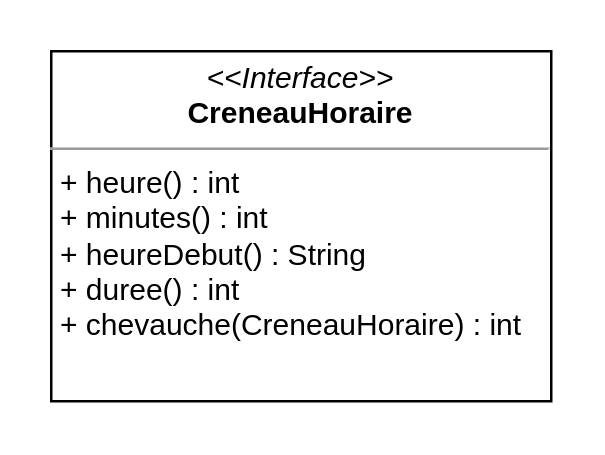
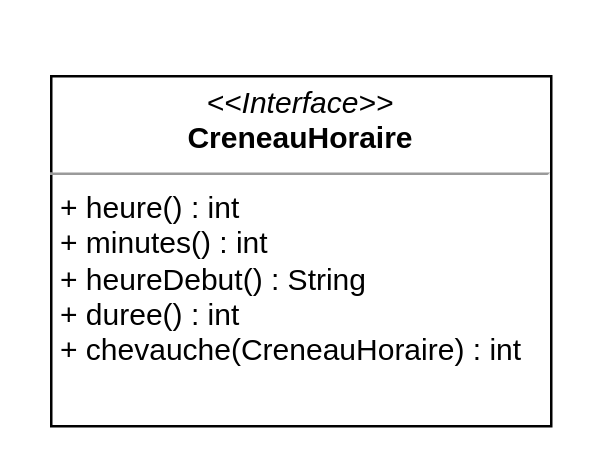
  <mxCell id="0" />
  <mxCell id="1" parent="0" />
- <mxCell id="2" value="&lt;p style=&quot;margin: 0px ; margin-top: 4px ; text-align: center&quot;&gt;&lt;i&gt;&amp;lt;&amp;lt;Interface&amp;gt;&amp;gt;&lt;/i&gt;&lt;br&gt;&lt;b&gt;CreneauHoraire&lt;/b&gt;&lt;/p&gt;&lt;hr size=&quot;1&quot;&gt;&lt;p style=&quot;margin: 0px ; margin-left: 4px&quot;&gt;+ heure() : int&lt;/p&gt;&lt;p style=&quot;margin: 0px ; margin-left: 4px&quot;&gt;+ minutes() : int&lt;span&gt;&amp;nbsp;&lt;/span&gt;&lt;/p&gt;&lt;p style=&quot;margin: 0px ; margin-left: 4px&quot;&gt;+ heureDebut() : String&lt;/p&gt;&lt;p style=&quot;margin: 0px ; margin-left: 4px&quot;&gt;+ duree() : int&lt;/p&gt;&lt;p style=&quot;margin: 0px ; margin-left: 4px&quot;&gt;+ chevauche(CreneauHoraire) : int&lt;/p&gt;" style="verticalAlign=top;align=left;overflow=fill;fontSize=12;fontFamily=Helvetica;html=1;" vertex="1" parent="1"><mxGeometry x="20" y="20" width="200" height="140" as="geometry" /></mxCell>
+ <mxCell id="2" value="&lt;p style=&quot;margin: 0px ; margin-top: 4px ; text-align: center&quot;&gt;&lt;i&gt;&amp;lt;&amp;lt;Interface&amp;gt;&amp;gt;&lt;/i&gt;&lt;br&gt;&lt;b&gt;CreneauHoraire&lt;/b&gt;&lt;/p&gt;&lt;hr size=&quot;1&quot;&gt;&lt;p style=&quot;margin: 0px ; margin-left: 4px&quot;&gt;+ heure() : int&lt;/p&gt;&lt;p style=&quot;margin: 0px ; margin-left: 4px&quot;&gt;+ minutes() : int&lt;span&gt;&amp;nbsp;&lt;/span&gt;&lt;/p&gt;&lt;p style=&quot;margin: 0px ; margin-left: 4px&quot;&gt;+ heureDebut() : String&lt;/p&gt;&lt;p style=&quot;margin: 0px ; margin-left: 4px&quot;&gt;+ duree() : int&lt;/p&gt;&lt;p style=&quot;margin: 0px ; margin-left: 4px&quot;&gt;+ chevauche(CreneauHoraire) : int&lt;/p&gt;" style="verticalAlign=top;align=left;overflow=fill;fontSize=12;fontFamily=Helvetica;html=1;" vertex="1" parent="1"><mxGeometry x="20" y="30" width="200" height="140" as="geometry" /></mxCell>
